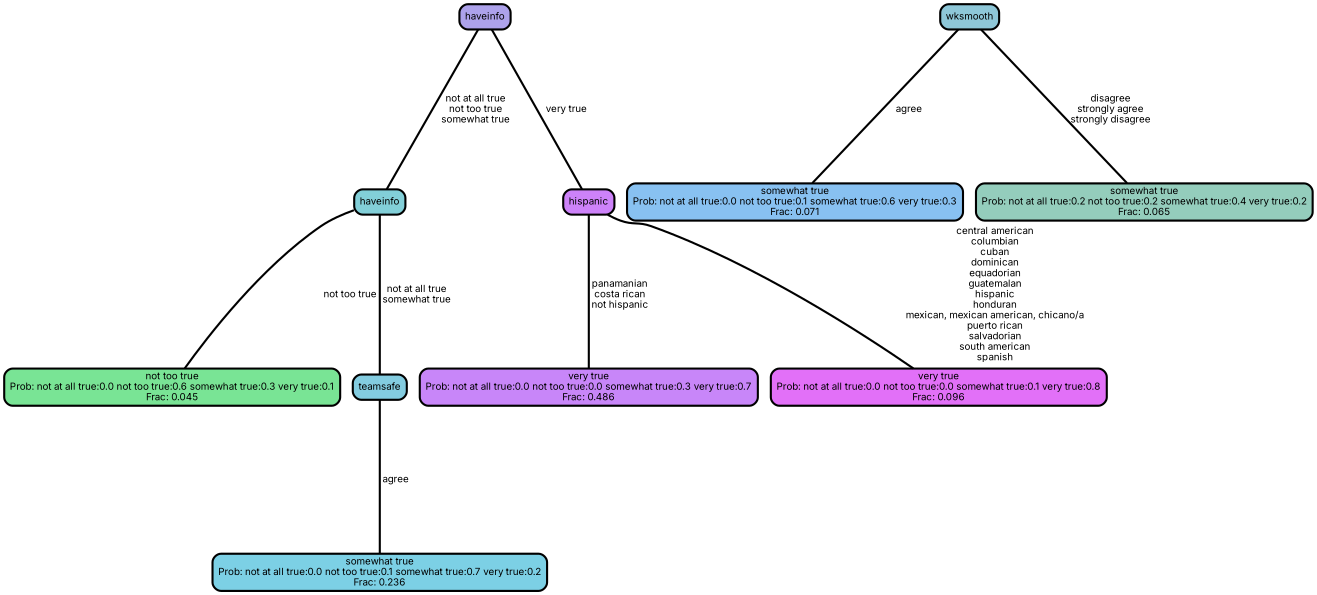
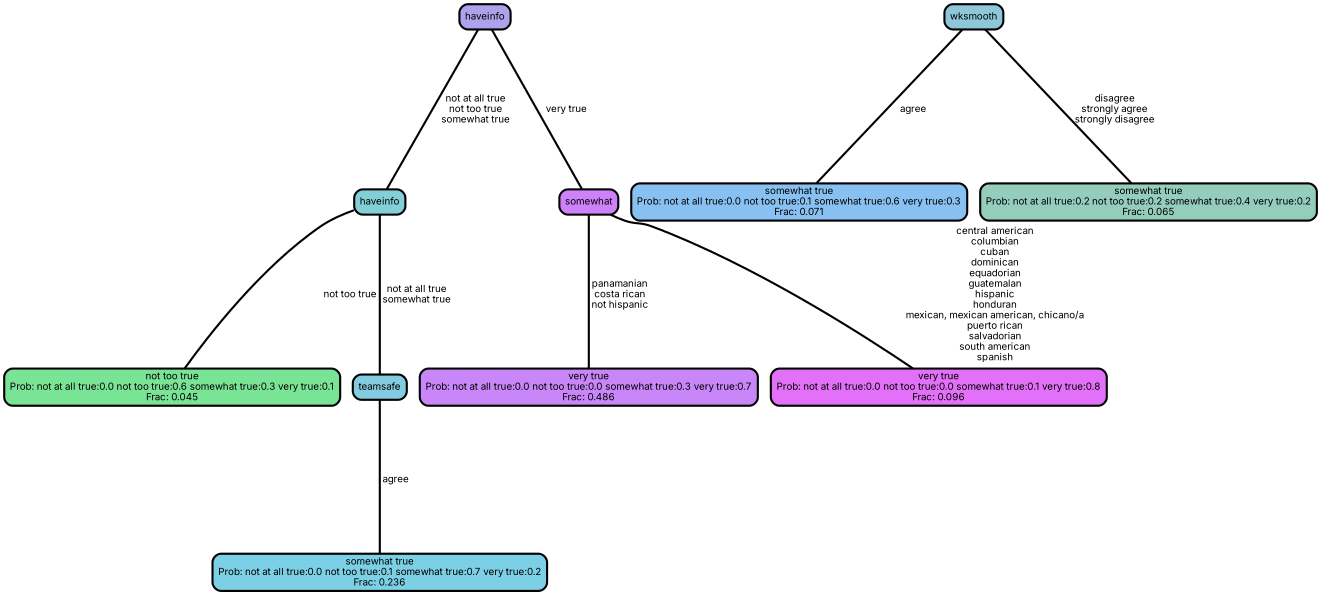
  graph {
    fontname=Inter
    ranksep="0 equally"
    splines=straight
    node [color=black fontcolor=black fontname=Inter penwidth=3 shape=box style="filled, rounded"]
    edge [color=black fontname=Inter penwidth=3]
    n1 [fillcolor="#79e495" label="not too true\nProb: not at all true:0.0 not too true:0.6 somewhat true:0.3 very true:0.1\nFrac: 0.045"]
    n2 [fillcolor="#82cfd8" label=haveinfo]
    n3 [fillcolor="#83cce0" label=teamsafe]
    n4 [fillcolor="#7cd0e5" label="somewhat true\nProb: not at all true:0.0 not too true:0.1 somewhat true:0.7 very true:0.2\nFrac: 0.236"]
    n5 [fillcolor="#8ec7d8" label=wksmooth]
    n6 [fillcolor="#88c1f1" label="somewhat true\nProb: not at all true:0.0 not too true:0.1 somewhat true:0.6 very true:0.3\nFrac: 0.071"]
    n7 [fillcolor="#94cdbc" label="somewhat true\nProb: not at all true:0.2 not too true:0.2 somewhat true:0.4 very true:0.2\nFrac: 0.065"]
    n8 [fillcolor="#ada2eb" label=haveinfo]
-   n9 [fillcolor="#cd82f9" label=hispanic]
+   n9 [fillcolor="#cd82f9" label=somewhat]
    n10 [fillcolor="#c886f9" label="very true\nProb: not at all true:0.0 not too true:0.0 somewhat true:0.3 very true:0.7\nFrac: 0.486"]
    n11 [fillcolor="#e270f8" label="very true\nProb: not at all true:0.0 not too true:0.0 somewhat true:0.1 very true:0.8\nFrac: 0.096"]
    subgraph sub_1 {
      rank=same
    }
    n2 -- n1 [label=" not too true"]
    n2 -- n3 [label=" not at all true\n somewhat true"]
    n3 -- n4 [label=" agree"]
    n5 -- n6 [label=" agree"]
    n5 -- n7 [label=" disagree\n strongly agree\n strongly disagree"]
    n8 -- n2 [label=" not at all true\n not too true\n somewhat true"]
    n8 -- n9 [label=" very true"]
    n9 -- n10 [label=" panamanian\n costa rican\n not hispanic"]
    n9 -- n11 [label=" central american\n columbian\n cuban\n dominican\n equadorian\n guatemalan\n hispanic\n honduran\n mexican, mexican american, chicano/a\n puerto rican\n salvadorian\n south american\n spanish"]
  }
